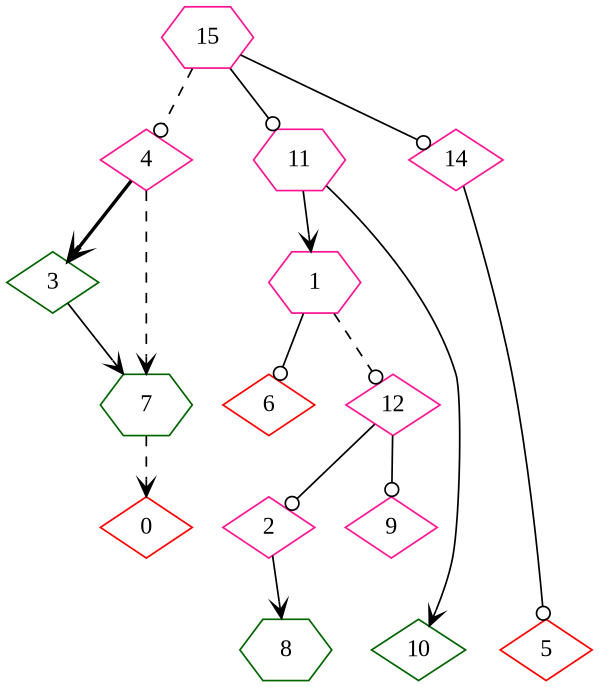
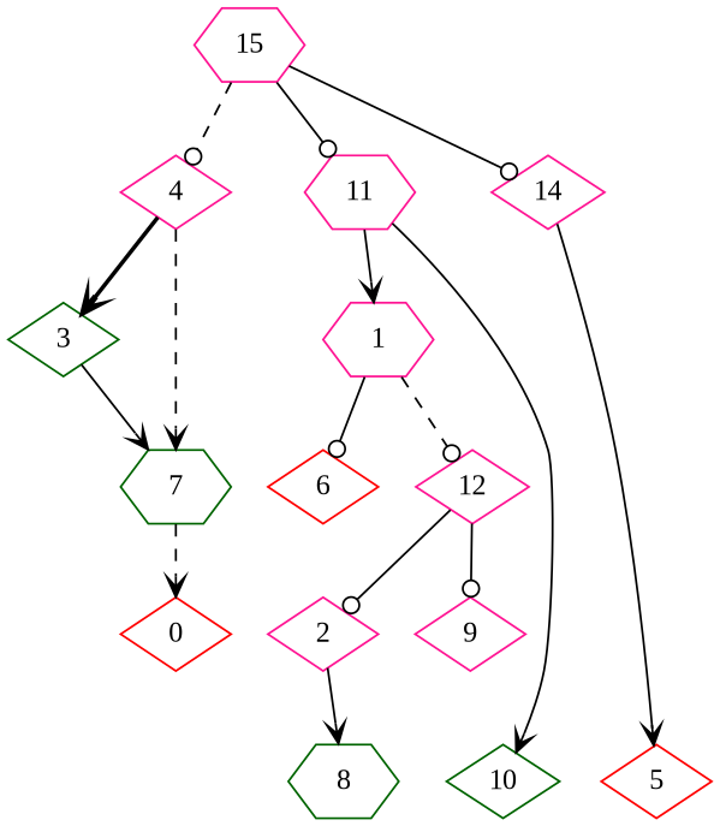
  digraph {
    fontname="Liberation Serif"
    node [color=deeppink fontname="Liberation Serif" shape=diamond]
    edge [arrowhead=odot fontname="Liberation Serif" style=solid weight=0]
    1 [shape=hexagon]
    6 [color=red]
    12
    2
    9
    8 [color=darkgreen shape=hexagon]
    3 [color=darkgreen]
    7 [color=darkgreen shape=hexagon]
    0 [color=red]
    4
    5 [color=red]
    11 [shape=hexagon]
    10 [color=darkgreen]
    14
    15 [shape=hexagon]
    1 -> 6
    1 -> 12 [style=dashed]
    12 -> 2
    12 -> 9
    2 -> 8 [arrowhead=vee]
    3 -> 7 [arrowhead=vee]
    7 -> 0 [arrowhead=vee style=dashed]
    4 -> 3 [arrowhead=vee style=bold]
    4 -> 7 [arrowhead=vee style=dashed weight=1]
    11 -> 1 [arrowhead=vee]
    11 -> 10 [arrowhead=vee]
-   14 -> 5
+   14 -> 5 [arrowhead=vee]
    15 -> 4 [style=dashed]
    15 -> 11
    15 -> 14
  }
